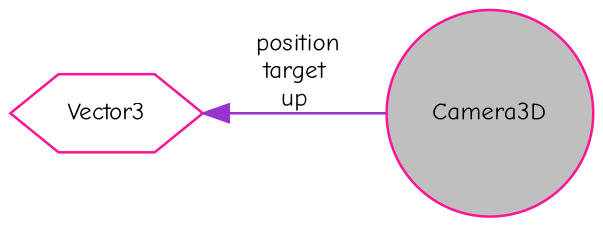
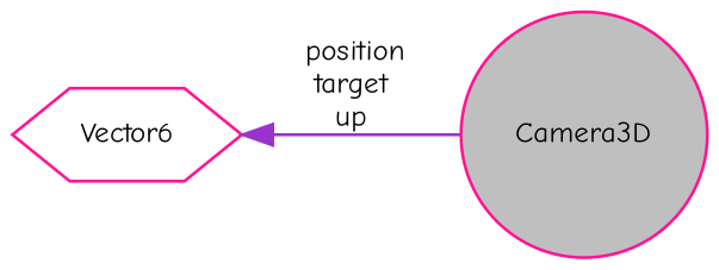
  digraph {
    rankdir=LR
    fontname="Comic Neue"
    node [color=deeppink fontname="Comic Neue" fontsize=10 style=filled]
    n1 [fillcolor=grey75 fontcolor=black height=0.2 label=Camera3D shape=circle width=0.4]
-   n2 [fillcolor=white height=0.2 label=Vector3 shape=hexagon width=0.4]
+   n2 [fillcolor=white height=0.2 label=Vector6 shape=hexagon width=0.4]
    n2 -> n1 [color=darkorchid3 dir=back fontname="Comic Neue" fontsize=10 label=" position\ntarget\nup" labelfontname=Helvetica labelfontsize=10 style=solid]
  }
